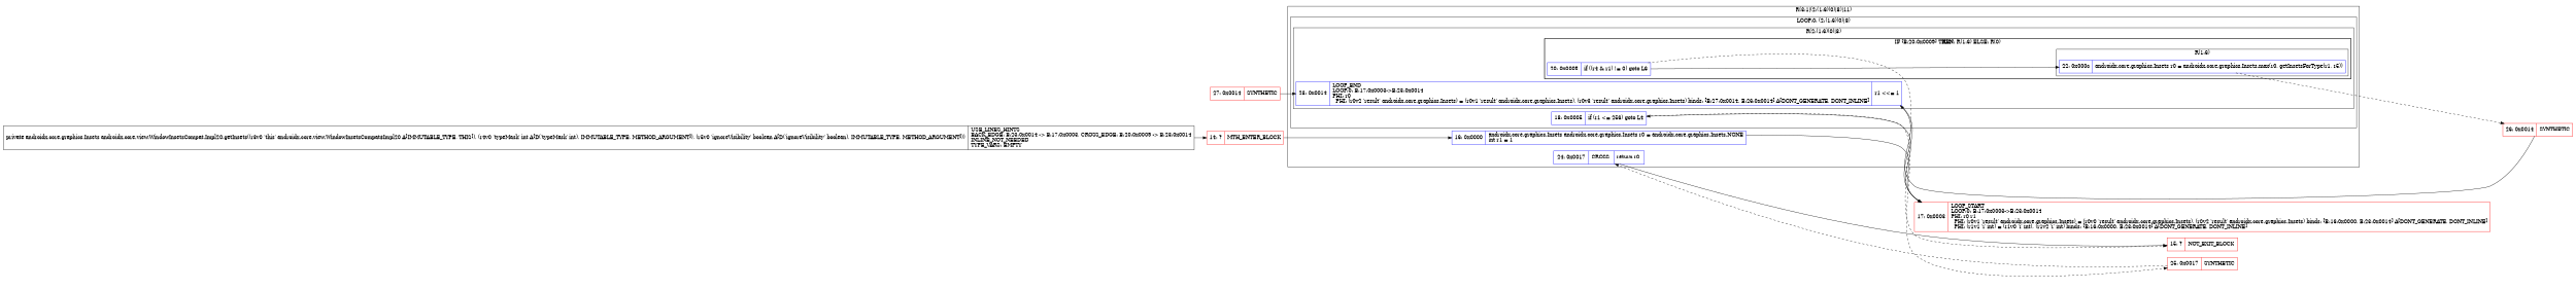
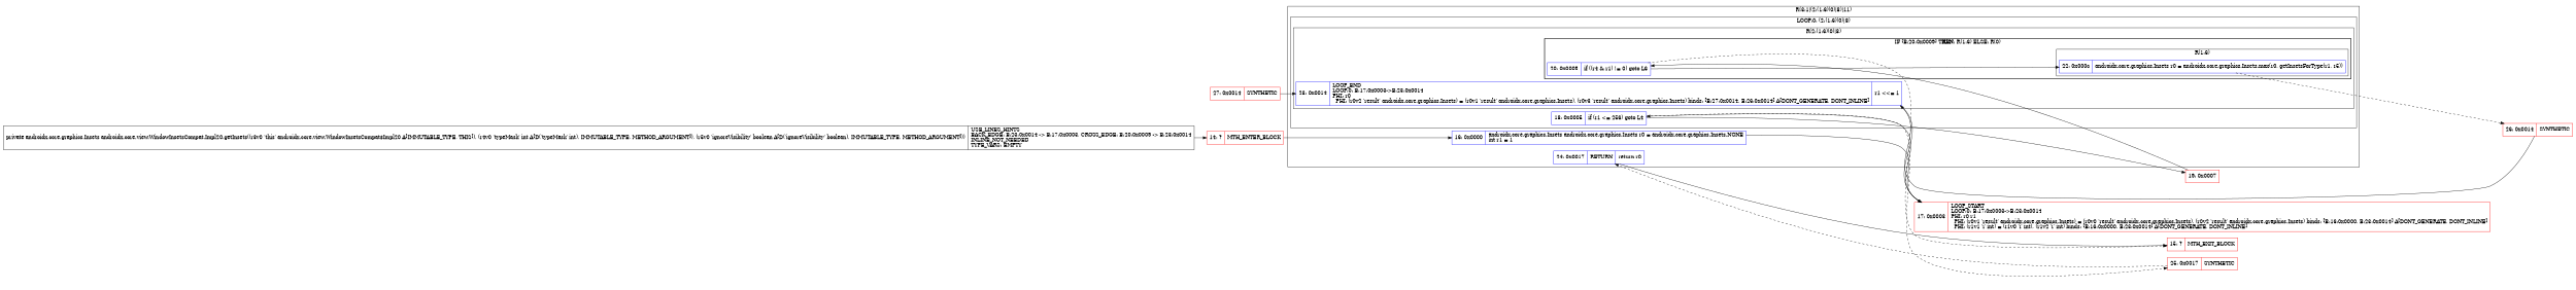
  digraph {
    rankdir=LR
    node [color=red shape=record]
    n1 [color=blue label="{22\:\ 0x000c|androidx.core.graphics.Insets r0 = androidx.core.graphics.Insets.max(r0, getInsetsForType(r1, r5))\l}"]
    n2 [color=blue label="{20\:\ 0x0009|if ((r4 & r1) != 0) goto L6\l}"]
    n3 [color=blue label="{23\:\ 0x0014|LOOP_END\lLOOP:0: B:17:0x0003\-\>B:23:0x0014\lPHI: r0 \l  PHI: (r0v2 'result' androidx.core.graphics.Insets) = (r0v1 'result' androidx.core.graphics.Insets), (r0v3 'result' androidx.core.graphics.Insets) binds: [B:27:0x0014, B:26:0x0014] A[DONT_GENERATE, DONT_INLINE]\l|r1 \<\<= 1\l}"]
    n4 [color=blue label="{18\:\ 0x0005|if (r1 \<= 256) goto L4\l}"]
    n5 [color=blue label="{16\:\ 0x0000|androidx.core.graphics.Insets androidx.core.graphics.Insets r0 = androidx.core.graphics.Insets.NONE\lint r1 = 1\l}"]
-   n6 [color=blue label="{24\:\ 0x0017|CROSS\l|return r0\l}"]
+   n6 [color=blue label="{24\:\ 0x0017|RETURN\l|return r0\l}"]
    n7 [label="{26\:\ 0x0014|SYNTHETIC\l}"]
-   n8 [label="{15\:\ ?|NOT_EXIT_BLOCK\l}"]
+   n8 [label="{15\:\ ?|MTH_EXIT_BLOCK\l}"]
    n9 [label="{17\:\ 0x0003|LOOP_START\lLOOP:0: B:17:0x0003\-\>B:23:0x0014\lPHI: r0 r1 \l  PHI: (r0v1 'result' androidx.core.graphics.Insets) = (r0v0 'result' androidx.core.graphics.Insets), (r0v2 'result' androidx.core.graphics.Insets) binds: [B:16:0x0000, B:23:0x0014] A[DONT_GENERATE, DONT_INLINE]\l  PHI: (r1v1 'i' int) = (r1v0 'i' int), (r1v2 'i' int) binds: [B:16:0x0000, B:23:0x0014] A[DONT_GENERATE, DONT_INLINE]\l}"]
+   n10 [label="{19\:\ 0x0007}"]
    n11 [label="{25\:\ 0x0017|SYNTHETIC\l}"]
    n12 [label="{27\:\ 0x0014|SYNTHETIC\l}"]
    n13 [label="{14\:\ ?|MTH_ENTER_BLOCK\l}"]
    n14 [label="{private androidx.core.graphics.Insets androidx.core.view.WindowInsetsCompat.Impl20.getInsets((r3v0 'this' androidx.core.view.WindowInsetsCompat$Impl20 A[IMMUTABLE_TYPE, THIS]), (r4v0 'typeMask' int A[D('typeMask' int), IMMUTABLE_TYPE, METHOD_ARGUMENT]), (r5v0 'ignoreVisibility' boolean A[D('ignoreVisibility' boolean), IMMUTABLE_TYPE, METHOD_ARGUMENT]))  | USE_LINES_HINTS\lBACK_EDGE: B:23:0x0014 \-\> B:17:0x0003, CROSS_EDGE: B:20:0x0009 \-\> B:23:0x0014\lINLINE_NOT_NEEDED\lTYPE_VARS: EMPTY\l}" color=""]
    subgraph cluster_1 {
      label="R(3:1|(2:(1:6)(0)|8)|11)"
      n5
      n6
      subgraph cluster_2 {
        label="LOOP:0: (2:(1:6)(0)|8)"
        n4
        subgraph cluster_3 {
          label="R(2:(1:6)(0)|8)"
          n3
          subgraph cluster_4 {
            label="IF [B:20:0x0009] THEN: R(1:6) ELSE: R(0)"
            n2
            subgraph cluster_5 {
              label="R(1:6)"
              n1
            }
            subgraph cluster_6 {
              label="R(0)"
            }
          }
        }
      }
    }
    n1 -> n7 [style=dashed]
    n2 -> n1
    n2 -> n8 [style=dashed]
    n3 -> n9
+   n4 -> n10
    n4 -> n11 [style=dashed]
    n5 -> n9
    n6 -> n8
    n7 -> n3
    n9 -> n4
+   n10 -> n2
    n11 -> n6 [style=dashed]
    n12 -> n3
    n13 -> n5
    n14 -> n13
  }
